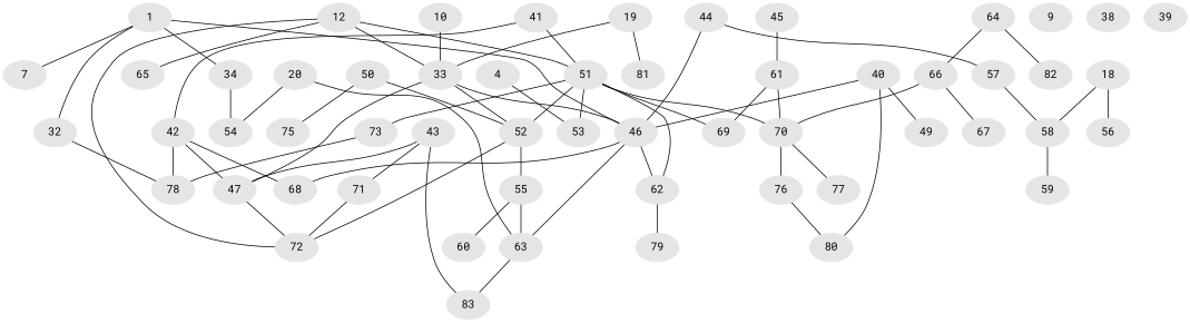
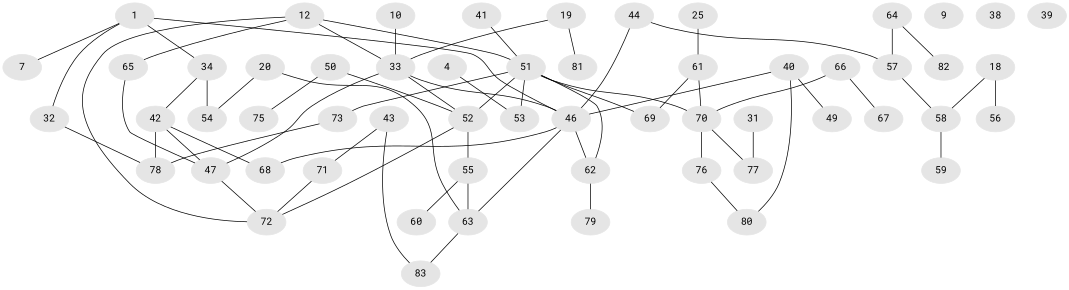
  graph {
    fontname="Roboto Mono"
    node [color=gray90 fontname="Roboto Mono" style=filled]
    edge [fontname="Roboto Mono"]
    1
    7
    32
    34
    46
    78 [super="+5+30"]
    54
    63
    68
    62 [super="+29"]
    4
    53
    9
    33 [super="+15"]
    47 [super="+17+23"]
    52
    10
    12
    51 [super="+2+22"]
    65
    72
    69
    70 [super="+25"]
    73
    19
    81
    20
    83
+   31
    77
    38
    39
    40 [super="+36"]
    49
    80
    42 [super="+21"]
    41
    43 [super="+16+6+28+35"]
    71 [super="+8+14"]
    44
    57
    58 [super="+24"]
-   45
+   45 [label=25]
    61
    79
    n46 [label=18 super="+37+27"]
    56
    59
    50 [super="+26"]
    75
    55
    76
    60
    64
    66
    82
    67
    1 -- 7
    1 -- 32
    1 -- 34
    1 -- 46
    32 -- 78
    34 -- 54
    46 -- 63
    46 -- 68
    46 -- 62
    63 -- 83
    62 -- 79
    4 -- 53
    33 -- 46 [weight=2]
    33 -- 47
    33 -- 52
    47 -- 72
    52 -- 72
    52 -- 55
    10 -- 33
    12 -- 33
    12 -- 51
    12 -- 65
    12 -- 72
    51 -- 62
    51 -- 53
    51 -- 52
    51 -- 69
    51 -- 70
    51 -- 73
    70 -- 77
    70 -- 76
    73 -- 78
    19 -- 33
    19 -- 81
    20 -- 54
    20 -- 63
+   31 -- 77
    40 -- 46
    40 -- 49
    40 -- 80
    42 -- 78 [weight=2]
    42 -- 68
    42 -- 47 [weight=2]
    41 -- 51
-   41 -- 42
-   43 -- 47
+   34 -- 42
+   65 -- 47
    43 -- 83
    43 -- 71
    71 -- 72
    44 -- 46
    44 -- 57
    57 -- 58
    58 -- 59
    45 -- 61
    61 -- 69
    61 -- 70
    n46 -- 58
    n46 -- 56
    50 -- 52
    50 -- 75
    55 -- 63
    55 -- 60
    76 -- 80
-   64 -- 66
+   64 -- 57
    64 -- 82
    66 -- 70
    66 -- 67
  }
